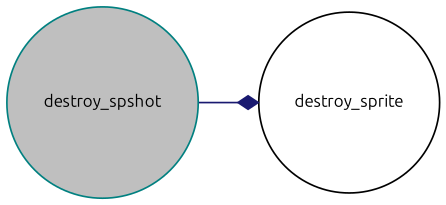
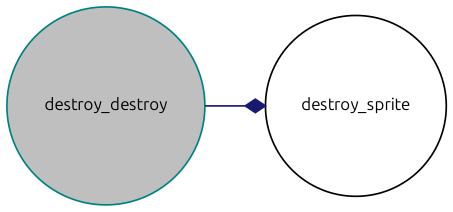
  digraph {
    rankdir=LR
    fontname=Ubuntu
    node [fontname=Ubuntu fontsize=10 shape=circle style=filled]
-   n1 [color=teal fillcolor=grey75 fontcolor=black height=0.2 label=destroy_spshot width=0.4]
+   n1 [color=teal fillcolor=grey75 fontcolor=black height=0.2 label=destroy_destroy width=0.4]
    n2 [color=black fillcolor=white height=0.2 label=destroy_sprite width=0.4]
    n1 -> n2 [color=midnightblue fontname=Ubuntu fontsize=10 labelfontname=Helvetica labelfontsize=10 style=solid arrowhead=diamond]
  }
